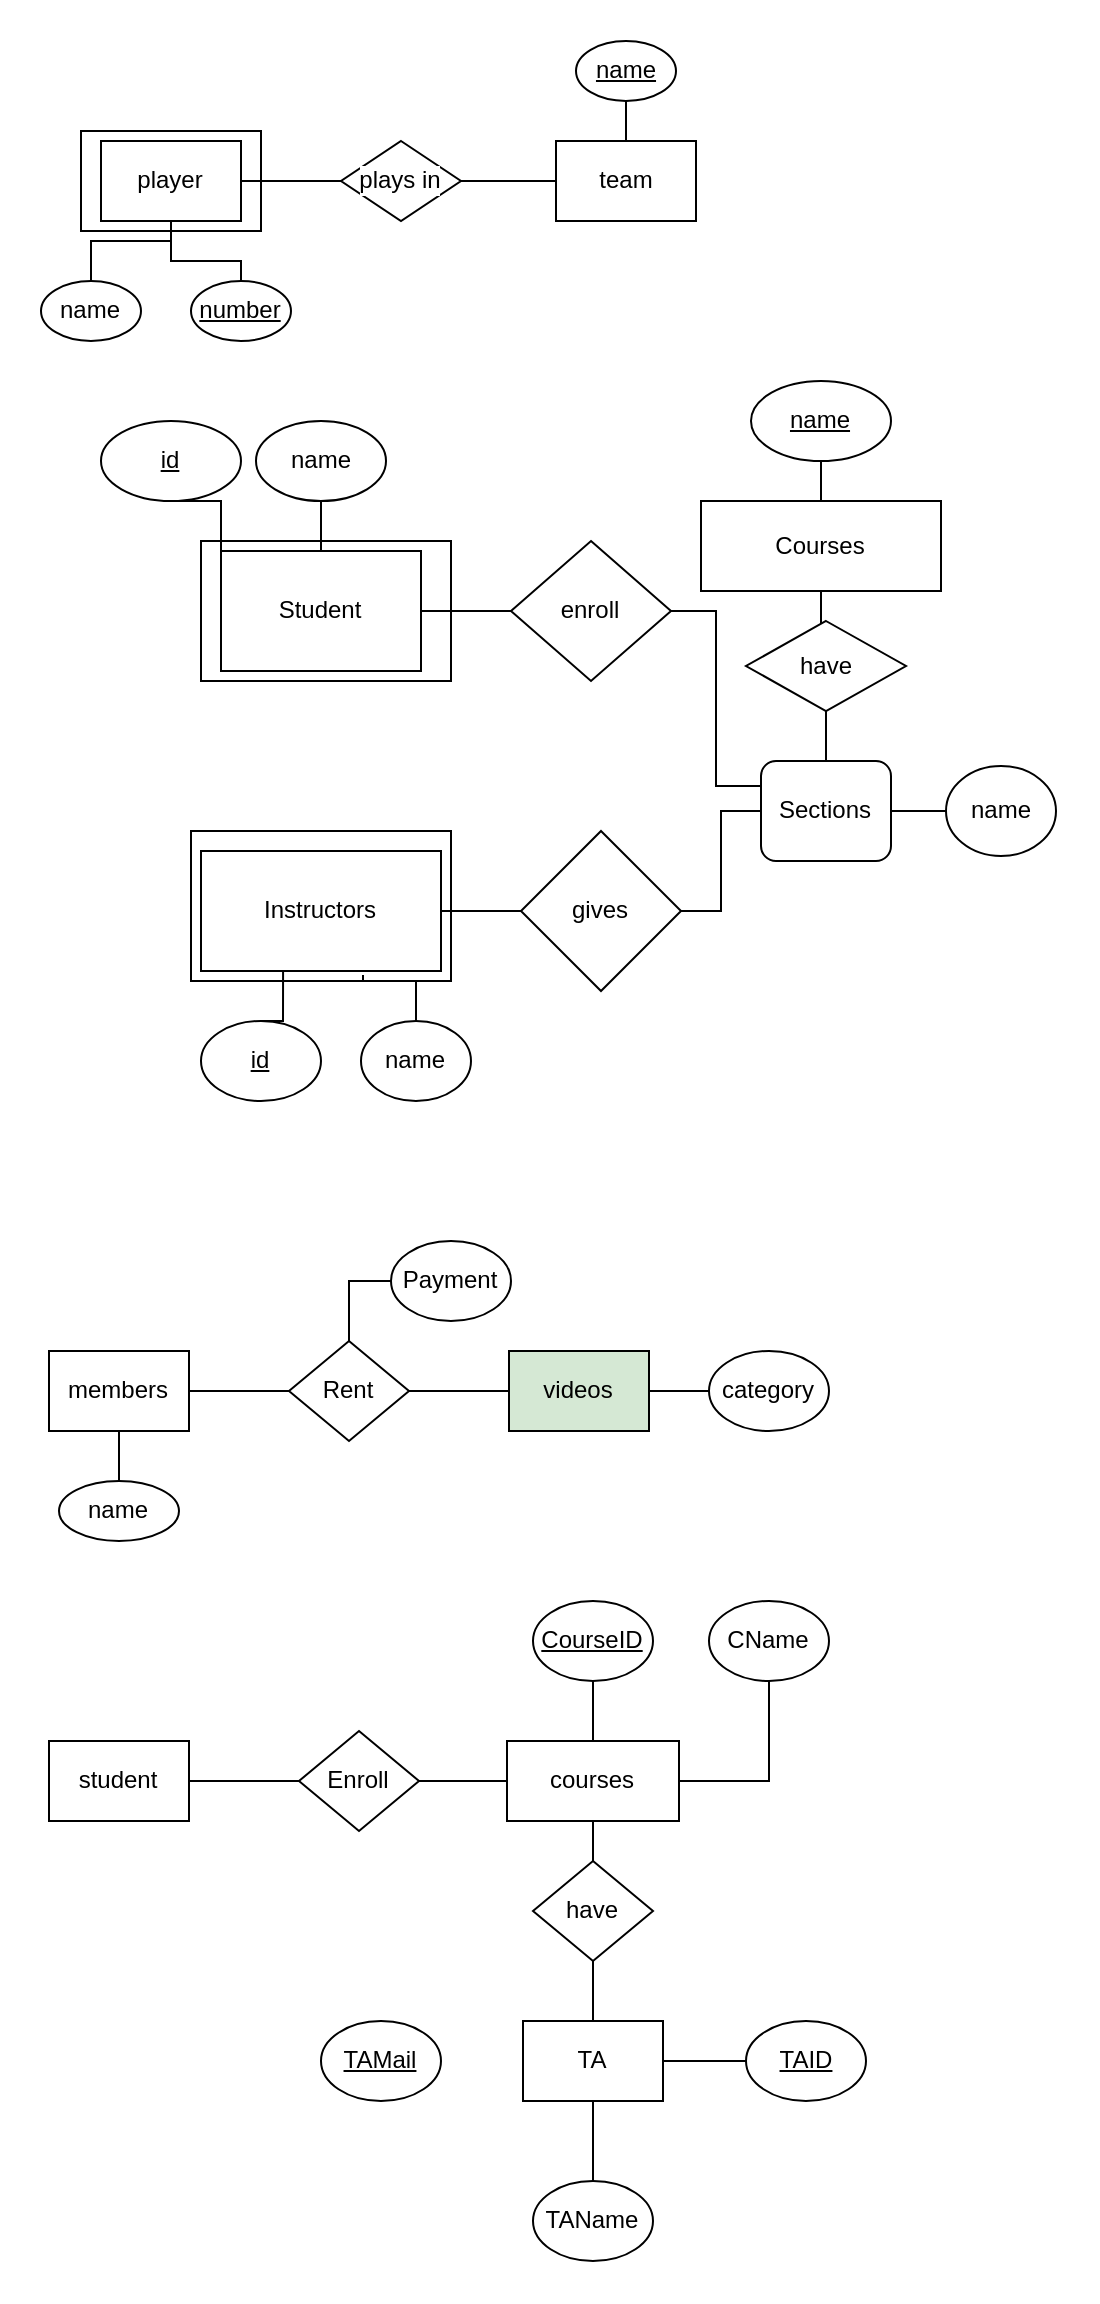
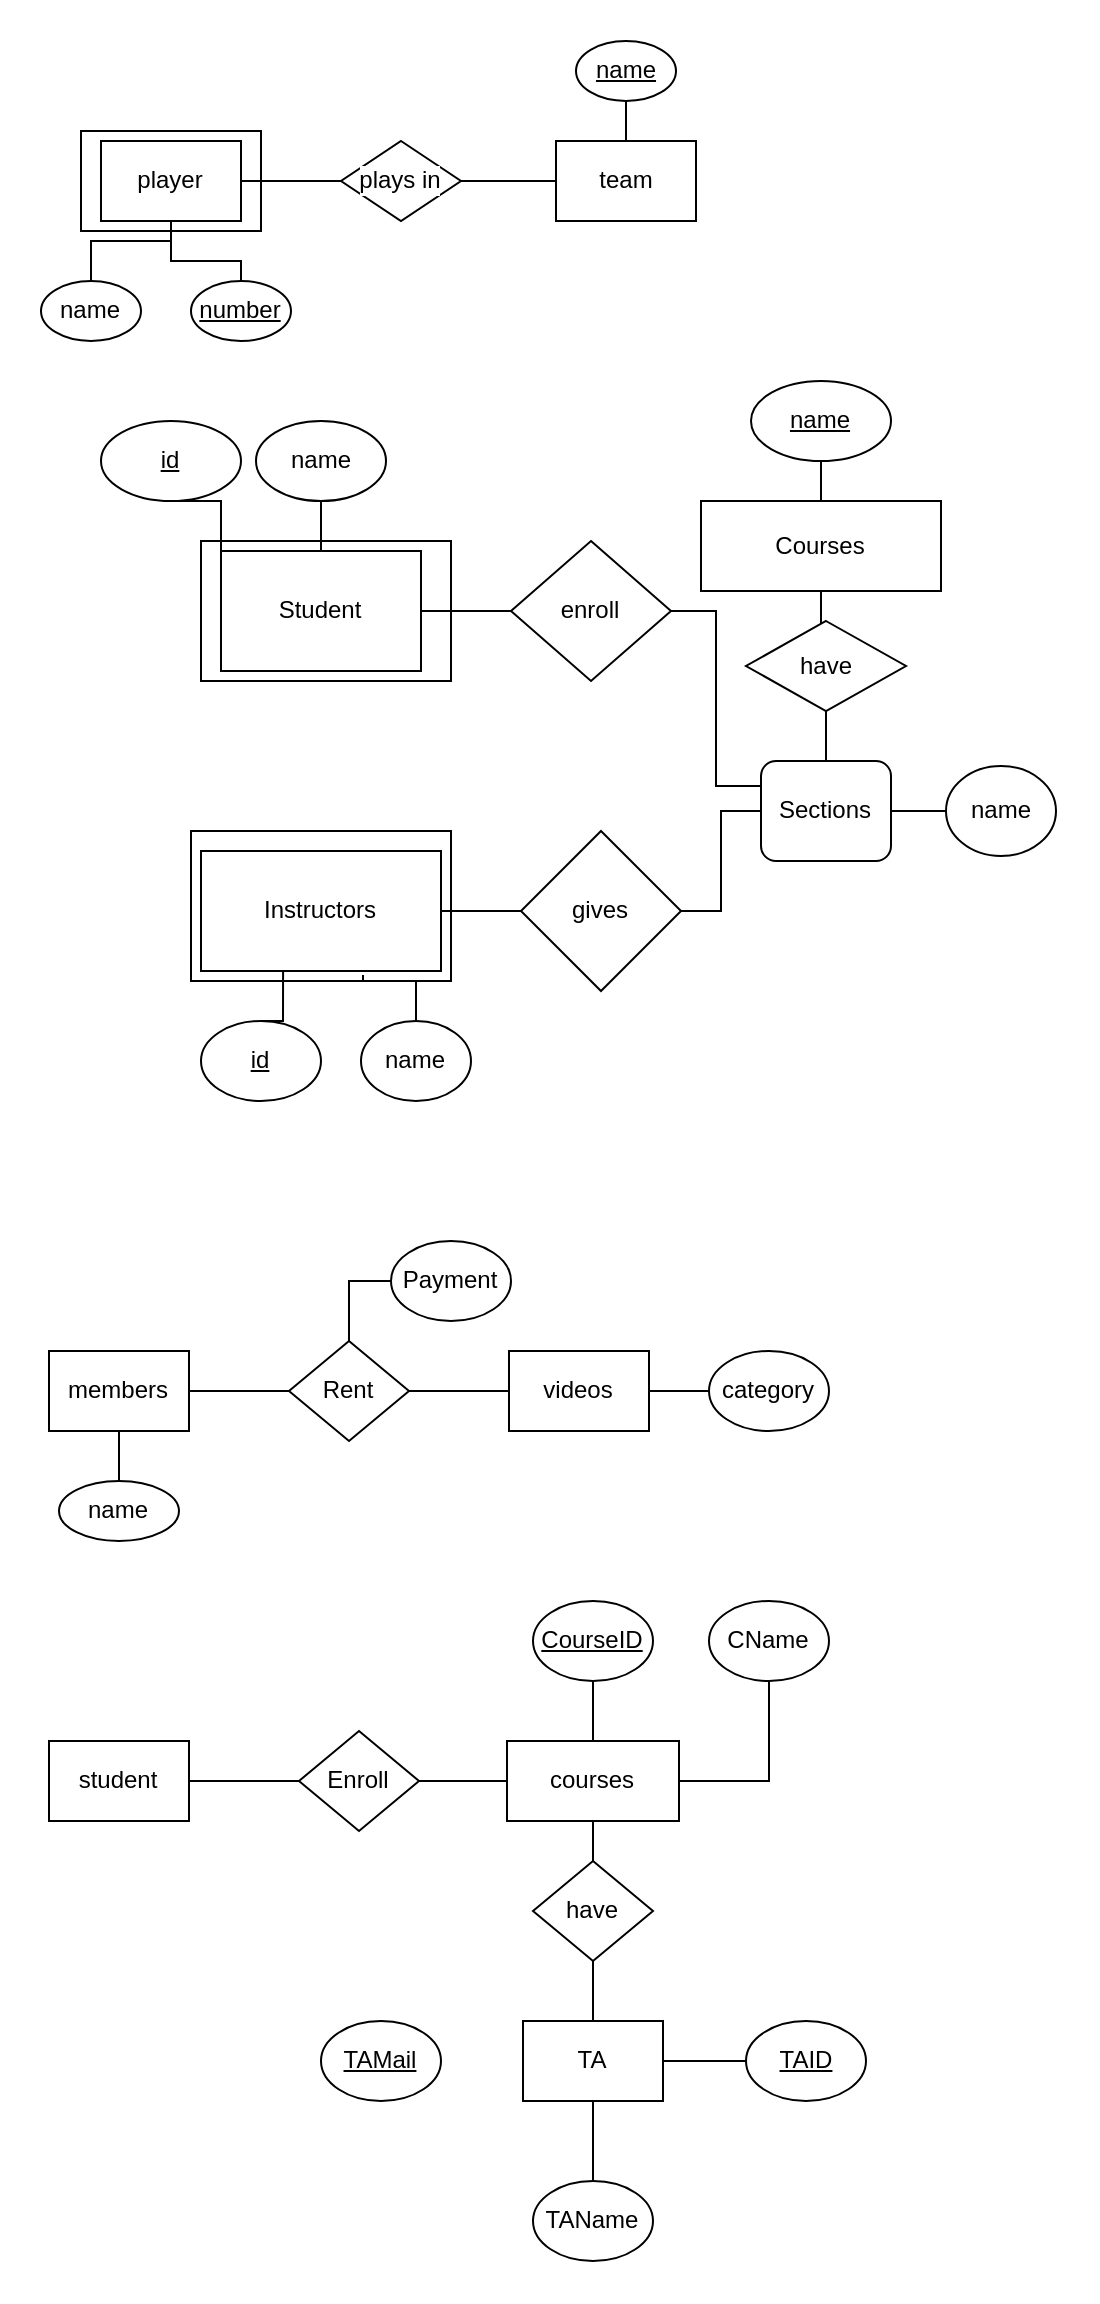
  <mxCell id="0" />
  <mxCell id="1" parent="0" />
  <mxCell id="2" value="" style="rounded=0;whiteSpace=wrap;html=1;shadow=0;glass=0;labelBackgroundColor=#FFFFFF;sketch=0;" parent="1" vertex="1"><mxGeometry x="95" y="415" width="130" height="75" as="geometry" /></mxCell>
  <mxCell id="3" value="" style="rounded=0;whiteSpace=wrap;html=1;shadow=0;glass=0;labelBackgroundColor=#FFFFFF;sketch=0;" parent="1" vertex="1"><mxGeometry x="100" y="270" width="125" height="70" as="geometry" /></mxCell>
  <mxCell id="4" value="" style="rounded=0;whiteSpace=wrap;html=1;shadow=0;glass=0;labelBackgroundColor=#FFFFFF;sketch=0;" parent="1" vertex="1"><mxGeometry x="40" y="65" width="90" height="50" as="geometry" /></mxCell>
  <mxCell id="5" style="edgeStyle=orthogonalEdgeStyle;rounded=0;orthogonalLoop=1;jettySize=auto;html=1;entryX=0;entryY=0.5;entryDx=0;entryDy=0;endArrow=none;endFill=0;" parent="1" source="6" target="12" edge="1"><mxGeometry relative="1" as="geometry" /></mxCell>
  <mxCell id="6" value="Student" style="rounded=0;whiteSpace=wrap;html=1;" parent="1" vertex="1"><mxGeometry x="110" y="275" width="100" height="60" as="geometry" /></mxCell>
  <mxCell id="7" style="edgeStyle=orthogonalEdgeStyle;rounded=0;orthogonalLoop=1;jettySize=auto;html=1;entryX=0.5;entryY=0;entryDx=0;entryDy=0;endArrow=none;endFill=0;" parent="1" source="8" target="17" edge="1"><mxGeometry relative="1" as="geometry" /></mxCell>
  <mxCell id="8" value="Courses" style="rounded=0;whiteSpace=wrap;html=1;" parent="1" vertex="1"><mxGeometry x="350" y="250" width="120" height="45" as="geometry" /></mxCell>
  <mxCell id="9" style="edgeStyle=orthogonalEdgeStyle;rounded=0;orthogonalLoop=1;jettySize=auto;html=1;exitX=1;exitY=0.5;exitDx=0;exitDy=0;entryX=0;entryY=0.5;entryDx=0;entryDy=0;endArrow=none;endFill=0;" parent="1" source="10" target="14" edge="1"><mxGeometry relative="1" as="geometry" /></mxCell>
  <mxCell id="10" value="Instructors" style="rounded=0;whiteSpace=wrap;html=1;" parent="1" vertex="1"><mxGeometry x="100" y="425" width="120" height="60" as="geometry" /></mxCell>
  <mxCell id="11" style="edgeStyle=orthogonalEdgeStyle;rounded=0;orthogonalLoop=1;jettySize=auto;html=1;exitX=1;exitY=0.5;exitDx=0;exitDy=0;endArrow=none;endFill=0;entryX=0;entryY=0.25;entryDx=0;entryDy=0;" parent="1" source="12" target="15" edge="1"><mxGeometry relative="1" as="geometry"><mxPoint x="420" y="385" as="targetPoint" /></mxGeometry></mxCell>
  <mxCell id="12" value="enroll" style="rhombus;whiteSpace=wrap;html=1;" parent="1" vertex="1"><mxGeometry x="255" y="270" width="80" height="70" as="geometry" /></mxCell>
  <mxCell id="13" style="edgeStyle=orthogonalEdgeStyle;rounded=0;orthogonalLoop=1;jettySize=auto;html=1;exitX=1;exitY=0.5;exitDx=0;exitDy=0;entryX=0;entryY=0.5;entryDx=0;entryDy=0;endArrow=none;endFill=0;" parent="1" source="14" target="15" edge="1"><mxGeometry relative="1" as="geometry" /></mxCell>
  <mxCell id="14" value="gives" style="rhombus;whiteSpace=wrap;html=1;" parent="1" vertex="1"><mxGeometry x="260" y="415" width="80" height="80" as="geometry" /></mxCell>
  <mxCell id="15" value="Sections" style="whiteSpace=wrap;html=1;rounded=1;" parent="1" vertex="1"><mxGeometry x="380" y="380" width="65" height="50" as="geometry" /></mxCell>
  <mxCell id="16" style="edgeStyle=orthogonalEdgeStyle;rounded=0;orthogonalLoop=1;jettySize=auto;html=1;exitX=0.5;exitY=1;exitDx=0;exitDy=0;entryX=0.5;entryY=0;entryDx=0;entryDy=0;endArrow=none;endFill=0;" parent="1" source="17" target="15" edge="1"><mxGeometry relative="1" as="geometry" /></mxCell>
  <mxCell id="17" value="have" style="rhombus;whiteSpace=wrap;html=1;" parent="1" vertex="1"><mxGeometry x="372.5" y="310" width="80" height="45" as="geometry" /></mxCell>
  <mxCell id="18" style="edgeStyle=orthogonalEdgeStyle;rounded=0;orthogonalLoop=1;jettySize=auto;html=1;exitX=0.5;exitY=1;exitDx=0;exitDy=0;entryX=0.5;entryY=0;entryDx=0;entryDy=0;endArrow=none;endFill=0;" parent="1" source="19" target="6" edge="1"><mxGeometry relative="1" as="geometry" /></mxCell>
  <mxCell id="19" value="name" style="ellipse;whiteSpace=wrap;html=1;" parent="1" vertex="1"><mxGeometry x="127.5" y="210" width="65" height="40" as="geometry" /></mxCell>
  <mxCell id="20" style="edgeStyle=orthogonalEdgeStyle;rounded=0;orthogonalLoop=1;jettySize=auto;html=1;entryX=0.5;entryY=0;entryDx=0;entryDy=0;endArrow=none;endFill=0;" parent="1" source="21" target="8" edge="1"><mxGeometry relative="1" as="geometry" /></mxCell>
  <mxCell id="21" value="&lt;u&gt;name&lt;/u&gt;" style="ellipse;whiteSpace=wrap;html=1;" parent="1" vertex="1"><mxGeometry x="375" y="190" width="70" height="40" as="geometry" /></mxCell>
  <mxCell id="22" style="edgeStyle=orthogonalEdgeStyle;rounded=0;orthogonalLoop=1;jettySize=auto;html=1;entryX=1;entryY=0.5;entryDx=0;entryDy=0;endArrow=none;endFill=0;" parent="1" source="23" target="15" edge="1"><mxGeometry relative="1" as="geometry" /></mxCell>
  <mxCell id="23" value="name" style="ellipse;whiteSpace=wrap;html=1;" parent="1" vertex="1"><mxGeometry x="472.5" y="382.5" width="55" height="45" as="geometry" /></mxCell>
  <mxCell id="24" style="edgeStyle=orthogonalEdgeStyle;rounded=0;orthogonalLoop=1;jettySize=auto;html=1;entryX=0.675;entryY=1.033;entryDx=0;entryDy=0;entryPerimeter=0;endArrow=none;endFill=0;" parent="1" source="25" target="10" edge="1"><mxGeometry relative="1" as="geometry" /></mxCell>
  <mxCell id="25" value="name" style="ellipse;whiteSpace=wrap;html=1;" parent="1" vertex="1"><mxGeometry x="180" y="510" width="55" height="40" as="geometry" /></mxCell>
  <mxCell id="26" style="edgeStyle=orthogonalEdgeStyle;rounded=0;orthogonalLoop=1;jettySize=auto;html=1;exitX=0.5;exitY=1;exitDx=0;exitDy=0;entryX=0;entryY=0;entryDx=0;entryDy=0;endArrow=none;endFill=0;" parent="1" source="27" target="6" edge="1"><mxGeometry relative="1" as="geometry" /></mxCell>
  <mxCell id="27" value="&lt;u&gt;id&lt;/u&gt;" style="ellipse;whiteSpace=wrap;html=1;" parent="1" vertex="1"><mxGeometry x="50" y="210" width="70" height="40" as="geometry" /></mxCell>
  <mxCell id="28" style="edgeStyle=orthogonalEdgeStyle;rounded=0;orthogonalLoop=1;jettySize=auto;html=1;exitX=0.5;exitY=0;exitDx=0;exitDy=0;entryX=0.342;entryY=1;entryDx=0;entryDy=0;entryPerimeter=0;endArrow=none;endFill=0;" parent="1" source="29" target="10" edge="1"><mxGeometry relative="1" as="geometry" /></mxCell>
  <mxCell id="29" value="&lt;u&gt;id&lt;/u&gt;" style="ellipse;whiteSpace=wrap;html=1;" parent="1" vertex="1"><mxGeometry x="100" y="510" width="60" height="40" as="geometry" /></mxCell>
  <mxCell id="30" style="edgeStyle=orthogonalEdgeStyle;rounded=0;orthogonalLoop=1;jettySize=auto;html=1;entryX=0;entryY=0.5;entryDx=0;entryDy=0;endArrow=none;endFill=0;" parent="1" source="31" target="37" edge="1"><mxGeometry relative="1" as="geometry" /></mxCell>
  <mxCell id="31" value="members" style="rounded=0;whiteSpace=wrap;html=1;" parent="1" vertex="1"><mxGeometry x="24" y="675" width="70" height="40" as="geometry" /></mxCell>
- <mxCell id="32" value="videos" style="rounded=0;whiteSpace=wrap;html=1;fillColor=#d5e8d4;" parent="1" vertex="1"><mxGeometry x="254" y="675" width="70" height="40" as="geometry" /></mxCell>
+ <mxCell id="32" value="videos" style="rounded=0;whiteSpace=wrap;html=1;" parent="1" vertex="1"><mxGeometry x="254" y="675" width="70" height="40" as="geometry" /></mxCell>
  <mxCell id="33" style="edgeStyle=orthogonalEdgeStyle;rounded=0;orthogonalLoop=1;jettySize=auto;html=1;entryX=1;entryY=0.5;entryDx=0;entryDy=0;endArrow=none;endFill=0;" parent="1" source="34" target="32" edge="1"><mxGeometry relative="1" as="geometry" /></mxCell>
  <mxCell id="34" value="category" style="ellipse;whiteSpace=wrap;html=1;" parent="1" vertex="1"><mxGeometry x="354" y="675" width="60" height="40" as="geometry" /></mxCell>
  <mxCell id="35" style="edgeStyle=orthogonalEdgeStyle;rounded=0;orthogonalLoop=1;jettySize=auto;html=1;entryX=0;entryY=0.5;entryDx=0;entryDy=0;endArrow=none;endFill=0;" parent="1" source="37" target="38" edge="1"><mxGeometry relative="1" as="geometry" /></mxCell>
  <mxCell id="36" style="edgeStyle=orthogonalEdgeStyle;rounded=0;orthogonalLoop=1;jettySize=auto;html=1;entryX=0;entryY=0.5;entryDx=0;entryDy=0;endArrow=none;endFill=0;" parent="1" source="37" target="32" edge="1"><mxGeometry relative="1" as="geometry" /></mxCell>
  <mxCell id="37" value="Rent" style="rhombus;whiteSpace=wrap;html=1;" parent="1" vertex="1"><mxGeometry x="144" y="670" width="60" height="50" as="geometry" /></mxCell>
  <mxCell id="38" value="Payment" style="ellipse;whiteSpace=wrap;html=1;" parent="1" vertex="1"><mxGeometry x="195" y="620" width="60" height="40" as="geometry" /></mxCell>
  <mxCell id="39" style="edgeStyle=orthogonalEdgeStyle;rounded=0;orthogonalLoop=1;jettySize=auto;html=1;entryX=0.5;entryY=1;entryDx=0;entryDy=0;endArrow=none;endFill=0;" parent="1" source="40" target="31" edge="1"><mxGeometry relative="1" as="geometry" /></mxCell>
  <mxCell id="40" value="name" style="ellipse;whiteSpace=wrap;html=1;labelBackgroundColor=#FFFFFF;" parent="1" vertex="1"><mxGeometry x="29" y="740" width="60" height="30" as="geometry" /></mxCell>
  <mxCell id="41" style="edgeStyle=orthogonalEdgeStyle;rounded=0;orthogonalLoop=1;jettySize=auto;html=1;entryX=0;entryY=0.5;entryDx=0;entryDy=0;endArrow=none;endFill=0;" parent="1" source="43" target="47" edge="1"><mxGeometry relative="1" as="geometry" /></mxCell>
  <mxCell id="42" style="edgeStyle=orthogonalEdgeStyle;rounded=0;orthogonalLoop=1;jettySize=auto;html=1;entryX=0.5;entryY=0;entryDx=0;entryDy=0;endArrow=none;endFill=0;" parent="1" source="43" target="51" edge="1"><mxGeometry relative="1" as="geometry" /></mxCell>
  <mxCell id="43" value="player" style="rounded=0;whiteSpace=wrap;html=1;sketch=0;shadow=0;glass=0;" parent="1" vertex="1"><mxGeometry x="50" y="70" width="70" height="40" as="geometry" /></mxCell>
  <mxCell id="44" style="edgeStyle=orthogonalEdgeStyle;rounded=0;orthogonalLoop=1;jettySize=auto;html=1;entryX=0.5;entryY=1;entryDx=0;entryDy=0;endArrow=none;endFill=0;" parent="1" source="45" target="50" edge="1"><mxGeometry relative="1" as="geometry" /></mxCell>
  <mxCell id="45" value="team" style="rounded=0;whiteSpace=wrap;html=1;" parent="1" vertex="1"><mxGeometry x="277.5" y="70" width="70" height="40" as="geometry" /></mxCell>
  <mxCell id="46" style="edgeStyle=orthogonalEdgeStyle;rounded=0;orthogonalLoop=1;jettySize=auto;html=1;entryX=0;entryY=0.5;entryDx=0;entryDy=0;endArrow=none;endFill=0;" parent="1" source="47" target="45" edge="1"><mxGeometry relative="1" as="geometry" /></mxCell>
  <mxCell id="47" value="plays in" style="rhombus;whiteSpace=wrap;html=1;labelBackgroundColor=#FFFFFF;" parent="1" vertex="1"><mxGeometry x="170" y="70" width="60" height="40" as="geometry" /></mxCell>
  <mxCell id="48" style="edgeStyle=orthogonalEdgeStyle;rounded=0;orthogonalLoop=1;jettySize=auto;html=1;entryX=0.5;entryY=1;entryDx=0;entryDy=0;endArrow=none;endFill=0;" parent="1" source="49" target="43" edge="1"><mxGeometry relative="1" as="geometry" /></mxCell>
  <mxCell id="49" value="name" style="ellipse;whiteSpace=wrap;html=1;labelBackgroundColor=#FFFFFF;" parent="1" vertex="1"><mxGeometry x="20" y="140" width="50" height="30" as="geometry" /></mxCell>
  <mxCell id="50" value="&lt;u&gt;name&lt;/u&gt;" style="ellipse;whiteSpace=wrap;html=1;labelBackgroundColor=#FFFFFF;" parent="1" vertex="1"><mxGeometry x="287.5" width="50" height="30" as="geometry" y="20" /></mxCell>
  <mxCell id="51" value="&lt;u&gt;number&lt;/u&gt;" style="ellipse;whiteSpace=wrap;html=1;labelBackgroundColor=#FFFFFF;" parent="1" vertex="1"><mxGeometry x="95" y="140" width="50" height="30" as="geometry" /></mxCell>
  <mxCell id="52" style="edgeStyle=orthogonalEdgeStyle;rounded=0;orthogonalLoop=1;jettySize=auto;html=1;entryX=0;entryY=0.5;entryDx=0;entryDy=0;endArrow=none;endFill=0;" parent="1" source="53" target="55" edge="1"><mxGeometry relative="1" as="geometry" /></mxCell>
  <mxCell id="53" value="student" style="rounded=0;whiteSpace=wrap;html=1;" parent="1" vertex="1"><mxGeometry x="24" y="870" width="70" height="40" as="geometry" /></mxCell>
  <mxCell id="54" style="edgeStyle=orthogonalEdgeStyle;rounded=0;orthogonalLoop=1;jettySize=auto;html=1;entryX=0;entryY=0.5;entryDx=0;entryDy=0;endArrow=none;endFill=0;" parent="1" source="55" target="58" edge="1"><mxGeometry relative="1" as="geometry" /></mxCell>
  <mxCell id="55" value="Enroll" style="rhombus;whiteSpace=wrap;html=1;" parent="1" vertex="1"><mxGeometry x="149" y="865" width="60" height="50" as="geometry" /></mxCell>
  <mxCell id="56" style="edgeStyle=orthogonalEdgeStyle;rounded=0;orthogonalLoop=1;jettySize=auto;html=1;entryX=0.5;entryY=0;entryDx=0;entryDy=0;endArrow=none;endFill=0;" parent="1" source="58" target="60" edge="1"><mxGeometry relative="1" as="geometry" /></mxCell>
  <mxCell id="57" style="edgeStyle=orthogonalEdgeStyle;rounded=0;orthogonalLoop=1;jettySize=auto;html=1;entryX=0.5;entryY=1;entryDx=0;entryDy=0;endArrow=none;endFill=0;" parent="1" source="58" target="66" edge="1"><mxGeometry relative="1" as="geometry" /></mxCell>
  <mxCell id="58" value="courses" style="rounded=0;whiteSpace=wrap;html=1;" parent="1" vertex="1"><mxGeometry x="253" y="870" width="86" height="40" as="geometry" /></mxCell>
  <mxCell id="59" style="edgeStyle=orthogonalEdgeStyle;rounded=0;orthogonalLoop=1;jettySize=auto;html=1;entryX=0.5;entryY=0;entryDx=0;entryDy=0;endArrow=none;endFill=0;" parent="1" source="60" target="63" edge="1"><mxGeometry relative="1" as="geometry" /></mxCell>
  <mxCell id="60" value="have" style="rhombus;whiteSpace=wrap;html=1;" parent="1" vertex="1"><mxGeometry x="266" y="930" width="60" height="50" as="geometry" /></mxCell>
  <mxCell id="61" style="edgeStyle=orthogonalEdgeStyle;rounded=0;orthogonalLoop=1;jettySize=auto;html=1;entryX=0;entryY=0.5;entryDx=0;entryDy=0;endArrow=none;endFill=0;" parent="1" source="63" target="67" edge="1"><mxGeometry relative="1" as="geometry" /></mxCell>
  <mxCell id="62" style="edgeStyle=orthogonalEdgeStyle;rounded=0;orthogonalLoop=1;jettySize=auto;html=1;entryX=0.5;entryY=0;entryDx=0;entryDy=0;endArrow=none;endFill=0;" parent="1" source="63" target="68" edge="1"><mxGeometry relative="1" as="geometry" /></mxCell>
  <mxCell id="63" value="TA" style="rounded=0;whiteSpace=wrap;html=1;" parent="1" vertex="1"><mxGeometry x="261" y="1010" width="70" height="40" as="geometry" /></mxCell>
  <mxCell id="64" style="edgeStyle=orthogonalEdgeStyle;rounded=0;orthogonalLoop=1;jettySize=auto;html=1;entryX=0.5;entryY=0;entryDx=0;entryDy=0;endArrow=none;endFill=0;" parent="1" source="65" target="58" edge="1"><mxGeometry relative="1" as="geometry" /></mxCell>
  <mxCell id="65" value="&lt;u&gt;CourseID&lt;/u&gt;" style="ellipse;whiteSpace=wrap;html=1;" parent="1" vertex="1"><mxGeometry x="266" y="800" width="60" height="40" as="geometry" /></mxCell>
  <mxCell id="66" value="CName" style="ellipse;whiteSpace=wrap;html=1;" parent="1" vertex="1"><mxGeometry x="354" y="800" width="60" height="40" as="geometry" /></mxCell>
  <mxCell id="67" value="&lt;u&gt;TAID&lt;/u&gt;" style="ellipse;whiteSpace=wrap;html=1;" parent="1" vertex="1"><mxGeometry x="372.5" y="1010" width="60" height="40" as="geometry" /></mxCell>
  <mxCell id="68" value="TAName" style="ellipse;whiteSpace=wrap;html=1;" parent="1" vertex="1"><mxGeometry x="266" y="1090" width="60" height="40" as="geometry" /></mxCell>
  <mxCell id="69" value="&lt;u&gt;TAMail&lt;/u&gt;" style="ellipse;whiteSpace=wrap;html=1;" parent="1" vertex="1"><mxGeometry x="160" y="1010" width="60" height="40" as="geometry" /></mxCell>
